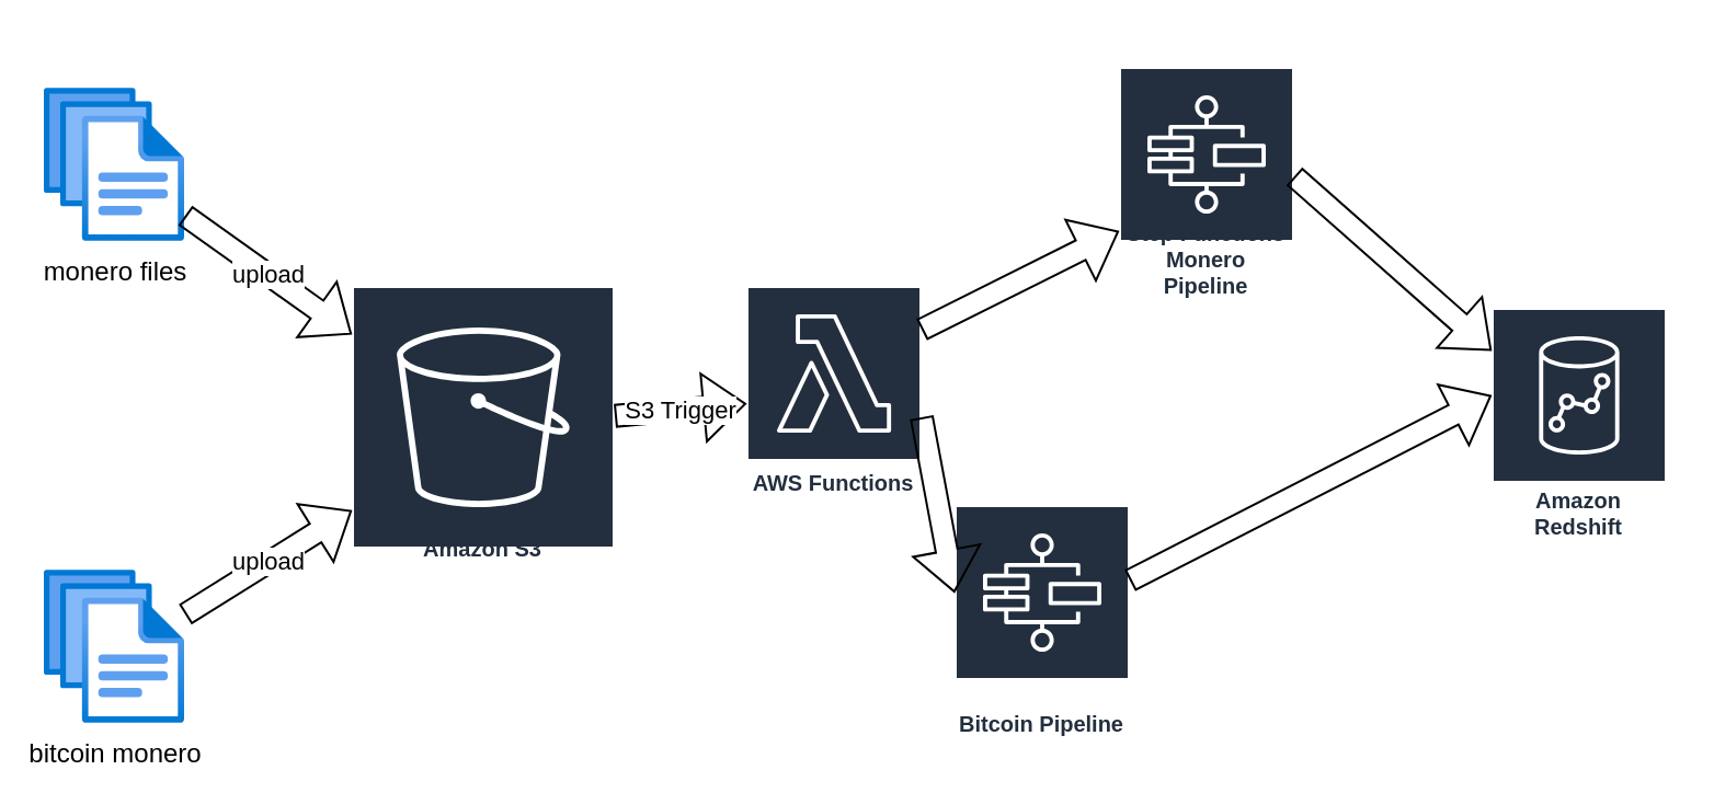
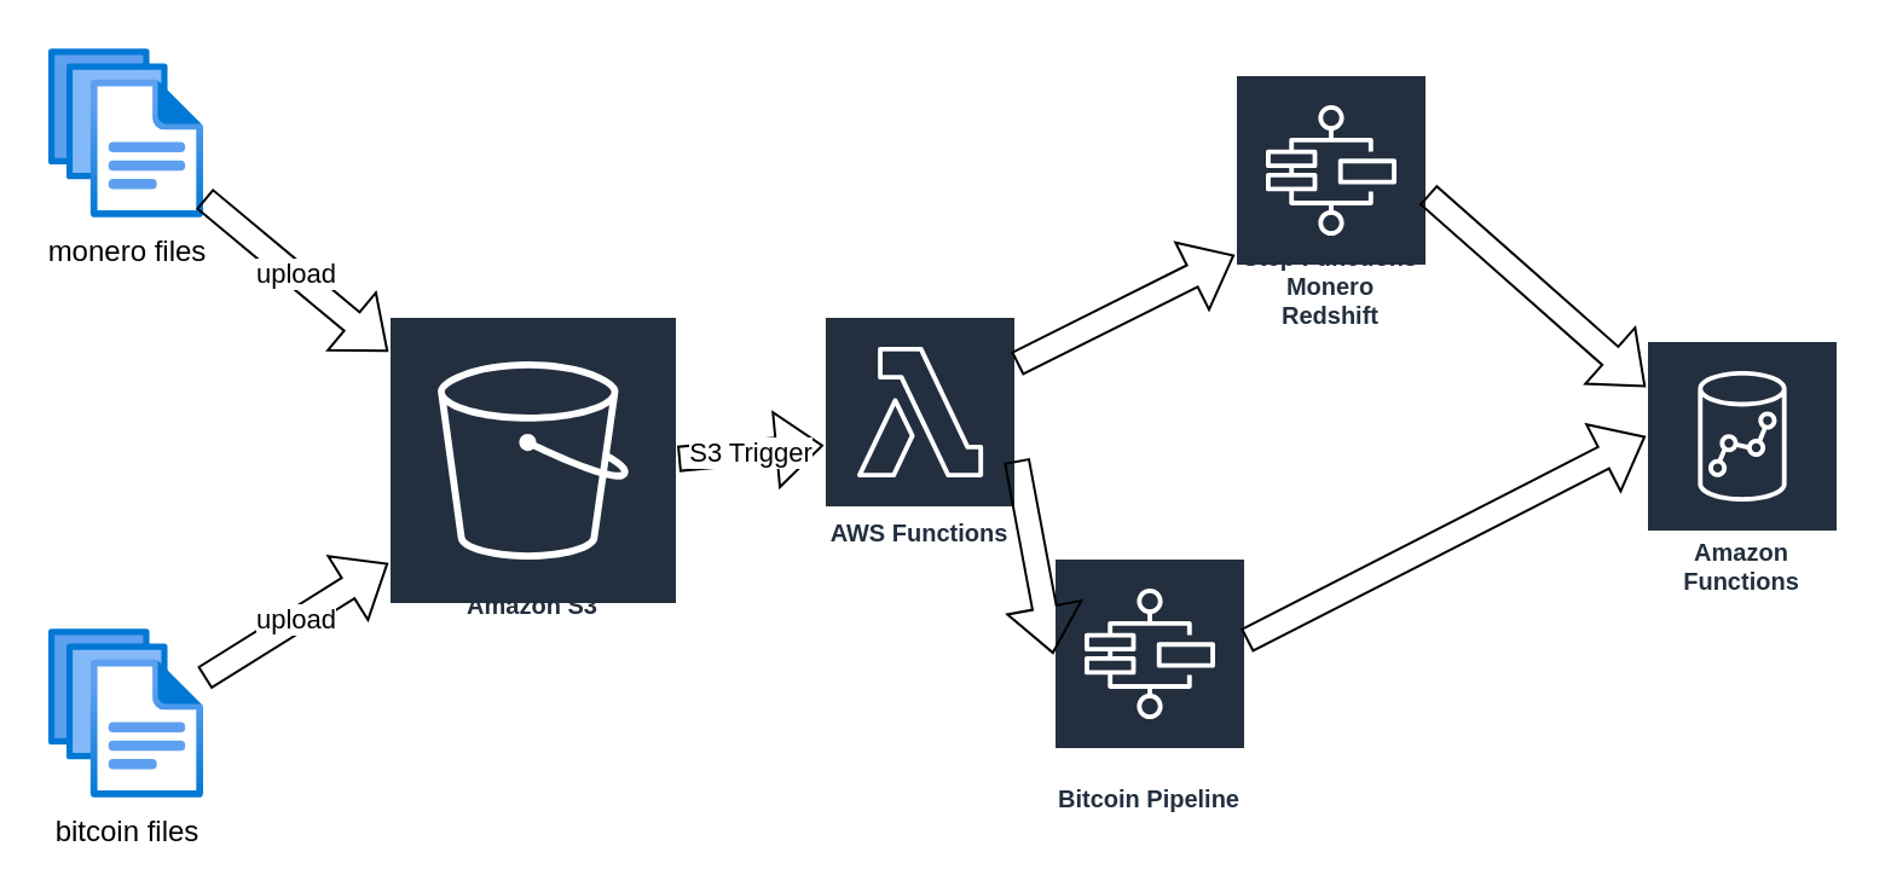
  <mxCell id="0" />
  <mxCell id="1" parent="0" />
  <mxCell id="2" value="Amazon S3" style="sketch=0;outlineConnect=0;fontColor=#232F3E;gradientColor=none;strokeColor=#ffffff;fillColor=#232F3E;dashed=0;verticalLabelPosition=middle;verticalAlign=bottom;align=center;html=1;whiteSpace=wrap;fontSize=10;fontStyle=1;spacing=3;shape=mxgraph.aws4.productIcon;prIcon=mxgraph.aws4.s3;" vertex="1" parent="1"><mxGeometry x="160" y="130" width="120" height="130" as="geometry" /></mxCell>
  <mxCell id="3" value="Bitcoin Pipeline" style="sketch=0;outlineConnect=0;fontColor=#232F3E;gradientColor=none;strokeColor=#ffffff;fillColor=#232F3E;dashed=0;verticalLabelPosition=middle;verticalAlign=bottom;align=center;html=1;whiteSpace=wrap;fontSize=10;fontStyle=1;spacing=3;shape=mxgraph.aws4.productIcon;prIcon=mxgraph.aws4.step_functions;" vertex="1" parent="1"><mxGeometry x="435" y="230" width="80" height="110" as="geometry" /></mxCell>
- <mxCell id="4" value="Step Functions Monero Pipeline" style="sketch=0;outlineConnect=0;fontColor=#232F3E;gradientColor=none;strokeColor=#ffffff;fillColor=#232F3E;dashed=0;verticalLabelPosition=middle;verticalAlign=bottom;align=center;html=1;whiteSpace=wrap;fontSize=10;fontStyle=1;spacing=3;shape=mxgraph.aws4.productIcon;prIcon=mxgraph.aws4.step_functions;" vertex="1" parent="1"><mxGeometry x="510" y="30" width="80" height="110" as="geometry" /></mxCell>
- <mxCell id="5" value="Amazon Redshift" style="sketch=0;outlineConnect=0;fontColor=#232F3E;gradientColor=none;strokeColor=#ffffff;fillColor=#232F3E;dashed=0;verticalLabelPosition=middle;verticalAlign=bottom;align=center;html=1;whiteSpace=wrap;fontSize=10;fontStyle=1;spacing=3;shape=mxgraph.aws4.productIcon;prIcon=mxgraph.aws4.redshift;" vertex="1" parent="1"><mxGeometry x="680" y="140" width="80" height="110" as="geometry" /></mxCell>
+ <mxCell id="4" value="Step Functions Monero Redshift" style="sketch=0;outlineConnect=0;fontColor=#232F3E;gradientColor=none;strokeColor=#ffffff;fillColor=#232F3E;dashed=0;verticalLabelPosition=middle;verticalAlign=bottom;align=center;html=1;whiteSpace=wrap;fontSize=10;fontStyle=1;spacing=3;shape=mxgraph.aws4.productIcon;prIcon=mxgraph.aws4.step_functions;" vertex="1" parent="1"><mxGeometry x="510" y="30" width="80" height="110" as="geometry" /></mxCell>
+ <mxCell id="5" value="Amazon Functions" style="sketch=0;outlineConnect=0;fontColor=#232F3E;gradientColor=none;strokeColor=#ffffff;fillColor=#232F3E;dashed=0;verticalLabelPosition=middle;verticalAlign=bottom;align=center;html=1;whiteSpace=wrap;fontSize=10;fontStyle=1;spacing=3;shape=mxgraph.aws4.productIcon;prIcon=mxgraph.aws4.redshift;" vertex="1" parent="1"><mxGeometry x="680" y="140" width="80" height="110" as="geometry" /></mxCell>
  <mxCell id="6" value="AWS Functions" style="sketch=0;outlineConnect=0;fontColor=#232F3E;gradientColor=none;strokeColor=#ffffff;fillColor=#232F3E;dashed=0;verticalLabelPosition=middle;verticalAlign=bottom;align=center;html=1;whiteSpace=wrap;fontSize=10;fontStyle=1;spacing=3;shape=mxgraph.aws4.productIcon;prIcon=mxgraph.aws4.lambda;" vertex="1" parent="1"><mxGeometry x="340" y="130" width="80" height="100" as="geometry" /></mxCell>
- <mxCell id="7" value="monero files" style="image;aspect=fixed;html=1;points=[];align=center;fontSize=12;image=img/lib/azure2/general/Files.svg;" vertex="1" parent="1"><mxGeometry x="20" y="40" width="64" height="70" as="geometry" /></mxCell>
- <mxCell id="8" value="bitcoin monero" style="image;aspect=fixed;html=1;points=[];align=center;fontSize=12;image=img/lib/azure2/general/Files.svg;" vertex="1" parent="1"><mxGeometry x="20" y="260" width="64" height="70" as="geometry" /></mxCell>
+ <mxCell id="7" value="monero files" style="image;aspect=fixed;html=1;points=[];align=center;fontSize=12;image=img/lib/azure2/general/Files.svg;" vertex="1" parent="1"><mxGeometry x="20" y="20" width="64" height="70" as="geometry" /></mxCell>
+ <mxCell id="8" value="bitcoin files" style="image;aspect=fixed;html=1;points=[];align=center;fontSize=12;image=img/lib/azure2/general/Files.svg;" vertex="1" parent="1"><mxGeometry x="20" y="260" width="64" height="70" as="geometry" /></mxCell>
  <mxCell id="9" value="upload" style="shape=flexArrow;endArrow=classic;html=1;rounded=0;" edge="1" parent="1" target="2"><mxGeometry width="50" height="50" relative="1" as="geometry"><mxPoint x="84" y="280" as="sourcePoint" /><mxPoint x="134" y="230" as="targetPoint" /></mxGeometry></mxCell>
  <mxCell id="10" value="upload" style="shape=flexArrow;endArrow=classic;html=1;rounded=0;" edge="1" parent="1" source="7" target="2"><mxGeometry width="50" height="50" relative="1" as="geometry"><mxPoint x="100" y="120" as="sourcePoint" /><mxPoint x="150" y="70" as="targetPoint" /></mxGeometry></mxCell>
  <mxCell id="11" value="S3 Trigger" style="shape=flexArrow;endArrow=classic;html=1;rounded=0;" edge="1" parent="1" source="2" target="6"><mxGeometry width="50" height="50" relative="1" as="geometry"><mxPoint x="260" y="190" as="sourcePoint" /><mxPoint x="310" y="140" as="targetPoint" /></mxGeometry></mxCell>
  <mxCell id="12" value="" style="shape=flexArrow;endArrow=classic;html=1;rounded=0;" edge="1" parent="1" target="4"><mxGeometry width="50" height="50" relative="1" as="geometry"><mxPoint x="420" y="150" as="sourcePoint" /><mxPoint x="500" y="80" as="targetPoint" /></mxGeometry></mxCell>
  <mxCell id="13" value="" style="shape=flexArrow;endArrow=classic;html=1;rounded=0;" edge="1" parent="1" source="3"><mxGeometry width="50" height="50" relative="1" as="geometry"><mxPoint x="630" y="230" as="sourcePoint" /><mxPoint x="680" y="180" as="targetPoint" /></mxGeometry></mxCell>
  <mxCell id="14" value="" style="shape=flexArrow;endArrow=classic;html=1;rounded=0;" edge="1" parent="1" target="5"><mxGeometry width="50" height="50" relative="1" as="geometry"><mxPoint x="590" y="80" as="sourcePoint" /><mxPoint x="640" y="30" as="targetPoint" /></mxGeometry></mxCell>
  <mxCell id="15" value="" style="shape=flexArrow;endArrow=classic;html=1;rounded=0;entryX=0;entryY=0.364;entryDx=0;entryDy=0;entryPerimeter=0;" edge="1" parent="1" target="3"><mxGeometry width="50" height="50" relative="1" as="geometry"><mxPoint x="420" y="190" as="sourcePoint" /><mxPoint x="470" y="140" as="targetPoint" /></mxGeometry></mxCell>
